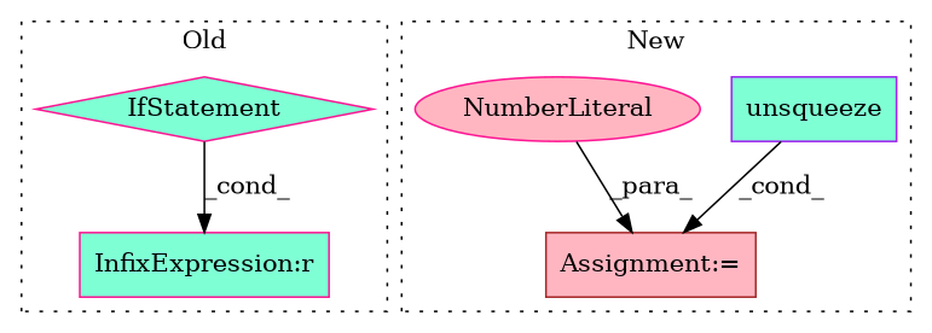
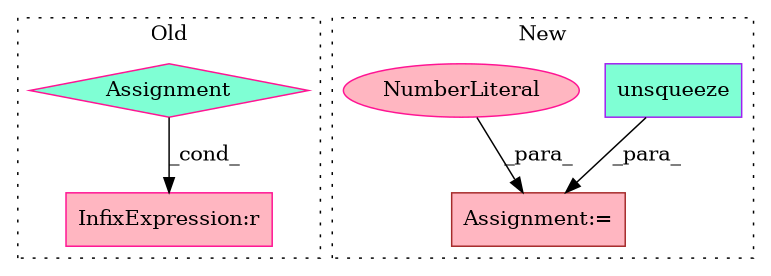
  digraph {
    node [color=deeppink fillcolor=lightpink shape=box style=filled]
-   n1 [a=25 fillcolor=aquamarine l="4,2" label=IfStatement s="9676,9694" shape=diamond]
-   n2 [a=27 fillcolor=aquamarine l=4 label="InfixExpression:r" s=9686]
+   n1 [a=25 fillcolor=aquamarine l="4,2" label=Assignment s="9676,9694" shape=diamond]
+   n2 [a=27 l=4 label="InfixExpression:r" s=9686]
    n3 [a=32 color=purple fillcolor=aquamarine l="10,1" label=unsqueeze s="10130,10141"]
    n4 [a=34 l=1 label=NumberLiteral s=10140 shape=ellipse]
    n5 [a=7 color=brown l=8 label="Assignment:=" s=10092]
    subgraph cluster_1 {
      label=Old
      style=dotted
      n1
      n2
    }
    subgraph cluster_2 {
      label=New
      style=dotted
      n3
      n4
      n5
    }
    n1 -> n2 [label=_cond_]
-   n3 -> n5 [label=_cond_]
+   n3 -> n5 [label=_para_]
    n4 -> n5 [label=_para_]
  }
